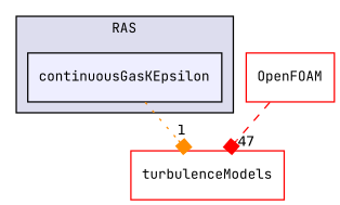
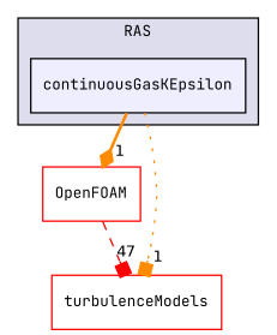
  digraph {
    compound=true
    fontname="JetBrains Mono"
    node [fontname="JetBrains Mono" fontsize=10 shape=box color=red]
    edge [arrowhead=box color=darkorange fontname="JetBrains Mono" headlabel=1 labeldistance=1.5 labelfontname=Helvetica labelfontsize=10]
    n1 [fillcolor="#eeeeff" label=continuousGasKEpsilon pencolor=black style=filled color=""]
    n2 [label=OpenFOAM]
    n3 [label=turbulenceModels]
    subgraph cluster_1 {
      bgcolor="#ddddee"
      fontsize=10
      label=RAS
      pencolor=black
      n1
    }
+   n1 -> n2 [arrowhead=diamond style=bold]
    n1 -> n3 [style=dotted]
    n2 -> n3 [color=red headlabel=47 style=dashed]
  }
